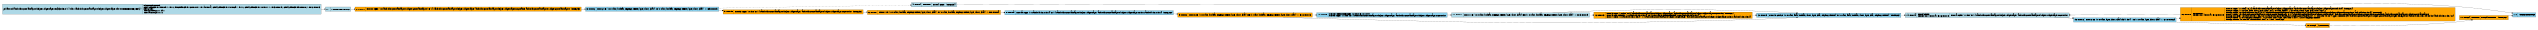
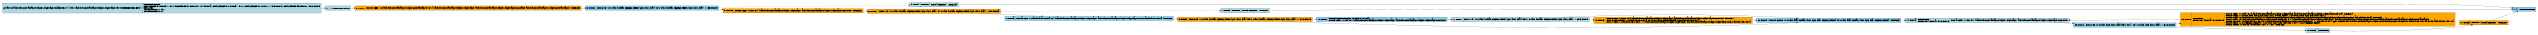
  digraph {
    fontname="DejaVu Serif"
    rankdir=LR
    node [fillcolor=lightblue fontname="DejaVu Serif" shape=record style=filled]
    edge [arrowhead=dot fontname="DejaVu Serif"]
    n1 [label="{0\:\ ?|MTH_ENTER_BLOCK\l}"]
    n2 [fillcolor=orange label="{2\:\ 0x0000|0x0000: IGET  (r0 I:androidx.constraintlayout.widget.ConstraintLayout) = (r4 I:androidx.constraintlayout.helper.widget.Layer) androidx.constraintlayout.helper.widget.Layer.mContainer androidx.constraintlayout.widget.ConstraintLayout  (LINE:253)\l}"]
    n3 [fillcolor=skyblue label="{3\:\ 0x0002|0x0002: IF  (r0 I:??[int, boolean, OBJECT, ARRAY, byte, short, char]) != (0 ??[int, boolean, OBJECT, ARRAY, byte, short, char])  \-\> B:5:0x0005 \l}"]
-   n4 [label="{4\:\ 0x0004|RETURN\l|0x0004: EXIT    (LINE:254)\l}"]
+   n4 [label="{4\:\ 0x0004|RETURN\l|0x0004: RETURN    (LINE:254)\l}"]
    n5 [fillcolor=orange label="{5\:\ 0x0005|0x0005: IGET  (r0 I:int) = (r4 I:androidx.constraintlayout.helper.widget.Layer) androidx.constraintlayout.helper.widget.Layer.mCount int  (LINE:256)\l}"]
    n6 [fillcolor=skyblue label="{1\:\ ?|MTH_EXIT_BLOCK\l}"]
    n7 [fillcolor=orange label="{6\:\ 0x0007|0x0007: IF  (r0 I:??[int, boolean, OBJECT, ARRAY, byte, short, char]) != (0 ??[int, boolean, OBJECT, ARRAY, byte, short, char])  \-\> B:8:0x000a \l}"]
+   n8 [label="{7\:\ 0x0009|RETURN\l|0x0009: RETURN    (LINE:257)\l}"]
    n9 [fillcolor=skyblue label="{8\:\ 0x000a|0x000a: IGET  (r0 I:android.view.View[]) = (r4 I:androidx.constraintlayout.helper.widget.Layer) androidx.constraintlayout.helper.widget.Layer.mViews android.view.View[]  (LINE:260)\l}"]
    n10 [fillcolor=orange label="{9\:\ 0x000c|0x000c: IF  (r0 I:??[int, boolean, OBJECT, ARRAY, byte, short, char]) == (0 ??[int, boolean, OBJECT, ARRAY, byte, short, char])  \-\> B:12:0x0013 \l}"]
    n11 [fillcolor=skyblue label="{10\:\ 0x000e|0x000e: ARRAY_LENGTH  (r0 I:int) = (r0 I:??[]) \l0x000f: IGET  (r1 I:int) = (r4 I:androidx.constraintlayout.helper.widget.Layer) androidx.constraintlayout.helper.widget.Layer.mCount int \l}"]
    n12 [fillcolor=skyblue label="{13\:\ 0x0019|0x0019: CONST  (r0 I:??[int, float, boolean, short, byte, char, OBJECT, ARRAY]) = (0 ??[int, float, boolean, short, byte, char, OBJECT, ARRAY])  (LINE:263)\l}"]
    n13 [label="{11\:\ 0x0011|0x0011: IF  (r0 I:??[int, boolean, OBJECT, ARRAY, byte, short, char]) == (r1 I:??[int, boolean, OBJECT, ARRAY, byte, short, char])  \-\> B:13:0x0019 \l}"]
    n14 [fillcolor=orange label="{12\:\ 0x0013|0x0013: IGET  (r0 I:int) = (r4 I:androidx.constraintlayout.helper.widget.Layer) androidx.constraintlayout.helper.widget.Layer.mCount int  (LINE:261)\l0x0015: NEW_ARRAY  (r0 I:android.view.View[]) = (r0 I:int A[IMMUTABLE_TYPE]) type: android.view.View[] \l0x0017: IPUT  (r0 I:android.view.View[]), (r4 I:androidx.constraintlayout.helper.widget.Layer) androidx.constraintlayout.helper.widget.Layer.mViews android.view.View[] \l}"]
    n15 [label="{14\:\ 0x001a|LOOP_START\lLOOP:0: B:14:0x001a\-\>B:16:0x001e\l|0x001a: IGET  (r1 I:int) = (r4 I:androidx.constraintlayout.helper.widget.Layer) androidx.constraintlayout.helper.widget.Layer.mCount int \l}"]
    n16 [fillcolor=skyblue label="{15\:\ 0x001c|0x001c: IF  (r0 I:??[int, byte, short, char] A[D('i' int)]) \>= (r1 I:??[int, byte, short, char])  \-\> B:18:0x002f \l}"]
    n17 [fillcolor=orange label="{16\:\ 0x001e|LOOP_END\lLOOP:0: B:14:0x001a\-\>B:16:0x001e\l|0x001e: IGET  (r1 I:int[]) = (r4 I:androidx.constraintlayout.helper.widget.Layer) androidx.constraintlayout.helper.widget.Layer.mIds int[]  (LINE:264)\l0x0020: AGET  (r1 I:??[int, float, short, byte, char]) = (r1 I:??[int, float][]), (r0 I:??[int, short, byte, char] A[D('i' int)]) \l0x0022: IGET  (r2 I:android.view.View[]) = (r4 I:androidx.constraintlayout.helper.widget.Layer) androidx.constraintlayout.helper.widget.Layer.mViews android.view.View[]  (LINE:265)\l0x0024: IGET  (r3 I:androidx.constraintlayout.widget.ConstraintLayout) = (r4 I:androidx.constraintlayout.helper.widget.Layer) androidx.constraintlayout.helper.widget.Layer.mContainer androidx.constraintlayout.widget.ConstraintLayout \l0x0026: INVOKE  (r3 I:android.view.View) = (r3 I:androidx.constraintlayout.widget.ConstraintLayout), (r1 I:int A[D('id' int)]) type: VIRTUAL call: androidx.constraintlayout.widget.ConstraintLayout.getViewById(int):android.view.View A[MD:(int):android.view.View (m)]\l0x002a: APUT  (r2 I:??[OBJECT, ARRAY][]), (r0 I:??[int, short, byte, char] A[D('i' int)]), (r3 I:??[OBJECT, ARRAY]) \l0x002c: ARITH  (r0 I:int) = (r0 I:int A[D('i' int)]) + (1 int)  (LINE:263)\l}"]
-   n18 [fillcolor=orange label="{18\:\ 0x002f|SYNTHETIC\l}"]
+   n18 [label="{18\:\ 0x002f|SYNTHETIC\l}"]
    n19 [fillcolor=orange label="{17\:\ 0x002f|RETURN\l|0x002f: RETURN    (LINE:267)\l}"]
    n20 [label="{private void androidx.constraintlayout.helper.widget.Layer.reCacheViews((r4 'this' I:androidx.constraintlayout.helper.widget.Layer A[IMMUTABLE_TYPE, THIS]))  | USE_LINES_HINTS\lCROSS_EDGE: B:7:0x0009 \-\> B:1:?, BACK_EDGE: B:16:0x001e \-\> B:14:0x001a, CROSS_EDGE: B:17:0x002f \-\> B:1:?, CROSS_EDGE: B:11:0x0011 \-\> B:13:0x0019, CROSS_EDGE: B:9:0x000c \-\> B:12:0x0013\lDebug Info:\l  0x0022\-0x002c: r1 'id' I\l  0x001a\-0x002f: r0 'i' I\l}"]
    n1 -> n2
    n2 -> n3
    n3 -> n4 [style=dashed]
    n3 -> n5 [arrowhead=box]
    n4 -> n6
    n5 -> n7
+   n7 -> n8 [style=dashed]
    n7 -> n9 [arrowhead=box]
+   n8 -> n6 [arrowhead=box]
    n9 -> n10
    n10 -> n11 [style=dashed]
    n10 -> n12
    n11 -> n13
    n12 -> n15 [arrowhead=box]
    n13 -> n12 [arrowhead=box]
    n13 -> n14 [arrowhead=box style=dashed]
    n14 -> n12 [arrowhead=box]
    n15 -> n16 [arrowhead=box]
    n16 -> n17 [arrowhead=box style=dashed]
    n16 -> n18
    n17 -> n15 [arrowhead=box]
    n18 -> n19 [arrowhead=box]
    n19 -> n6
    n20 -> n1
  }
